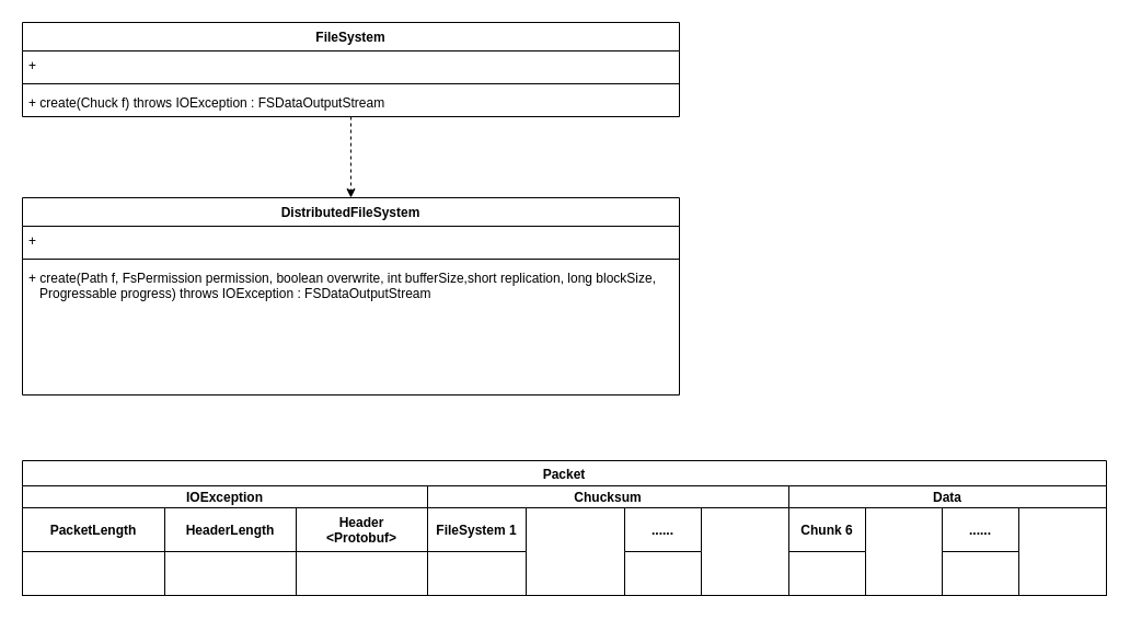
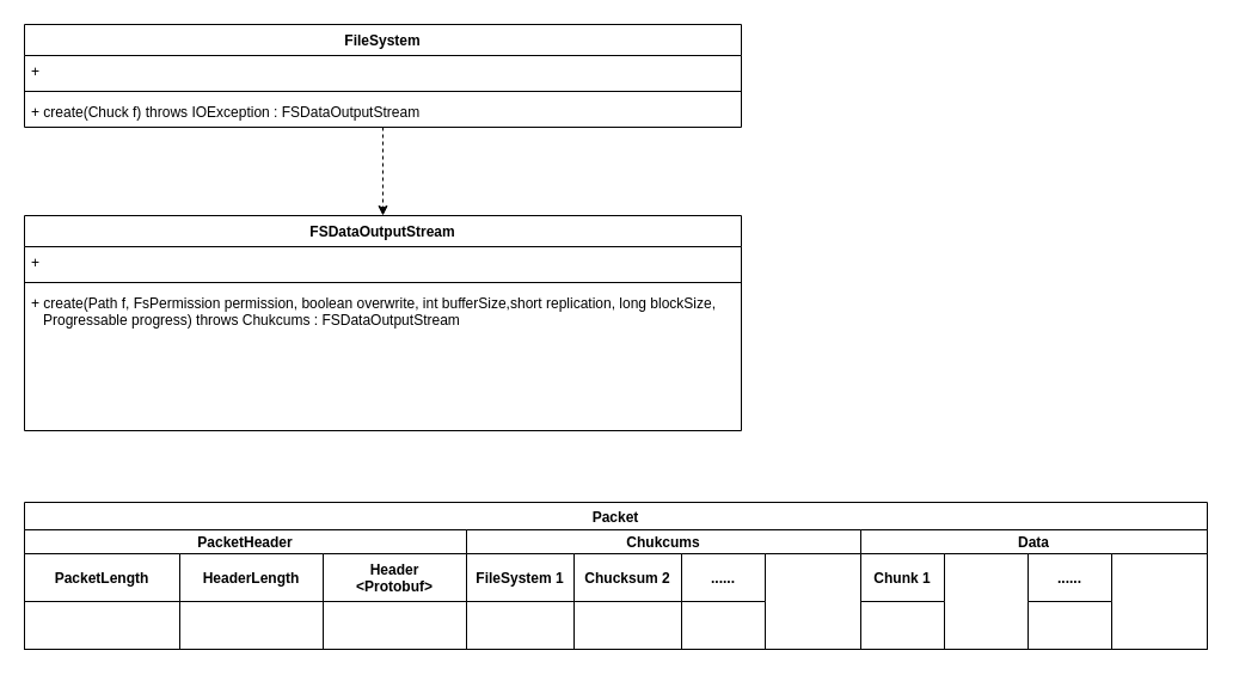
  <mxCell id="0" />
  <mxCell id="1" parent="0" />
  <mxCell id="2" style="edgeStyle=orthogonalEdgeStyle;rounded=0;orthogonalLoop=1;jettySize=auto;html=1;entryX=0.5;entryY=0;entryDx=0;entryDy=0;dashed=1;" parent="1" source="3" target="7" edge="1"><mxGeometry relative="1" as="geometry" /></mxCell>
  <mxCell id="3" value="FileSystem" style="swimlane;fontStyle=1;align=center;verticalAlign=top;childLayout=stackLayout;horizontal=1;startSize=26;horizontalStack=0;resizeParent=1;resizeParentMax=0;resizeLast=0;collapsible=1;marginBottom=0;" parent="1" vertex="1"><mxGeometry x="20" y="20" width="600" height="86" as="geometry" /></mxCell>
  <mxCell id="4" value="+ " style="text;strokeColor=none;fillColor=none;align=left;verticalAlign=top;spacingLeft=4;spacingRight=4;overflow=hidden;rotatable=0;points=[[0,0.5],[1,0.5]];portConstraint=eastwest;" parent="3" vertex="1"><mxGeometry y="26" width="600" height="26" as="geometry" /></mxCell>
  <mxCell id="5" value="" style="line;strokeWidth=1;fillColor=none;align=left;verticalAlign=middle;spacingTop=-1;spacingLeft=3;spacingRight=3;rotatable=0;labelPosition=right;points=[];portConstraint=eastwest;" parent="3" vertex="1"><mxGeometry y="52" width="600" height="8" as="geometry" /></mxCell>
  <mxCell id="6" value="+ create(Chuck f) throws IOException : FSDataOutputStream" style="text;strokeColor=none;fillColor=none;align=left;verticalAlign=top;spacingLeft=4;spacingRight=4;overflow=hidden;rotatable=0;points=[[0,0.5],[1,0.5]];portConstraint=eastwest;" parent="3" vertex="1"><mxGeometry y="60" width="600" height="26" as="geometry" /></mxCell>
- <mxCell id="7" value="DistributedFileSystem" style="swimlane;fontStyle=1;align=center;verticalAlign=top;childLayout=stackLayout;horizontal=1;startSize=26;horizontalStack=0;resizeParent=1;resizeParentMax=0;resizeLast=0;collapsible=1;marginBottom=0;" parent="1" vertex="1"><mxGeometry x="20" y="180" width="600" height="180" as="geometry" /></mxCell>
+ <mxCell id="7" value="FSDataOutputStream" style="swimlane;fontStyle=1;align=center;verticalAlign=top;childLayout=stackLayout;horizontal=1;startSize=26;horizontalStack=0;resizeParent=1;resizeParentMax=0;resizeLast=0;collapsible=1;marginBottom=0;" parent="1" vertex="1"><mxGeometry x="20" y="180" width="600" height="180" as="geometry" /></mxCell>
  <mxCell id="8" value="+ " style="text;strokeColor=none;fillColor=none;align=left;verticalAlign=top;spacingLeft=4;spacingRight=4;overflow=hidden;rotatable=0;points=[[0,0.5],[1,0.5]];portConstraint=eastwest;" parent="7" vertex="1"><mxGeometry y="26" width="600" height="26" as="geometry" /></mxCell>
  <mxCell id="9" value="" style="line;strokeWidth=1;fillColor=none;align=left;verticalAlign=middle;spacingTop=-1;spacingLeft=3;spacingRight=3;rotatable=0;labelPosition=right;points=[];portConstraint=eastwest;" parent="7" vertex="1"><mxGeometry y="52" width="600" height="8" as="geometry" /></mxCell>
- <mxCell id="10" value="+ create(Path f, FsPermission permission, boolean overwrite, int bufferSize,short replication, long blockSize, &#10;   Progressable progress) throws IOException : FSDataOutputStream" style="text;strokeColor=none;fillColor=none;align=left;verticalAlign=top;spacingLeft=4;spacingRight=4;overflow=hidden;rotatable=0;points=[[0,0.5],[1,0.5]];portConstraint=eastwest;" parent="7" vertex="1"><mxGeometry y="60" width="600" height="120" as="geometry" /></mxCell>
+ <mxCell id="10" value="+ create(Path f, FsPermission permission, boolean overwrite, int bufferSize,short replication, long blockSize, &#10;   Progressable progress) throws Chukcums : FSDataOutputStream" style="text;strokeColor=none;fillColor=none;align=left;verticalAlign=top;spacingLeft=4;spacingRight=4;overflow=hidden;rotatable=0;points=[[0,0.5],[1,0.5]];portConstraint=eastwest;" parent="7" vertex="1"><mxGeometry y="60" width="600" height="120" as="geometry" /></mxCell>
  <mxCell id="11" value="Packet" style="swimlane;" parent="1" vertex="1"><mxGeometry x="20" y="420" width="990" height="123" as="geometry" /></mxCell>
- <mxCell id="12" value="IOException" style="swimlane;startSize=20;" parent="11" vertex="1"><mxGeometry y="23" width="370" height="100" as="geometry" /></mxCell>
+ <mxCell id="12" value="PacketHeader" style="swimlane;startSize=20;" parent="11" vertex="1"><mxGeometry y="23" width="370" height="100" as="geometry" /></mxCell>
  <mxCell id="13" value="PacketLength" style="swimlane;startSize=40;" parent="12" vertex="1"><mxGeometry y="20" width="130" height="80" as="geometry" /></mxCell>
  <mxCell id="14" value="HeaderLength" style="swimlane;startSize=40;" parent="12" vertex="1"><mxGeometry x="130" y="20" width="120" height="80" as="geometry" /></mxCell>
  <mxCell id="15" value="Header&#10;&lt;Protobuf&gt;" style="swimlane;startSize=40;" parent="12" vertex="1"><mxGeometry x="250" y="20" width="120" height="80" as="geometry" /></mxCell>
  <mxCell id="16" value="PacketLength" style="swimlane;startSize=40;" parent="12" vertex="1"><mxGeometry y="20" width="130" height="80" as="geometry" /></mxCell>
  <mxCell id="17" value="HeaderLength" style="swimlane;startSize=40;" parent="12" vertex="1"><mxGeometry x="130" y="20" width="120" height="80" as="geometry" /></mxCell>
  <mxCell id="18" value="Header&#10;&lt;Protobuf&gt;" style="swimlane;startSize=40;" parent="12" vertex="1"><mxGeometry x="250" y="20" width="120" height="80" as="geometry" /></mxCell>
- <mxCell id="19" value="Chucksum" style="swimlane;startSize=20;" parent="11" vertex="1"><mxGeometry x="370" y="23" width="330" height="100" as="geometry" /></mxCell>
+ <mxCell id="19" value="Chukcums" style="swimlane;startSize=20;" parent="11" vertex="1"><mxGeometry x="370" y="23" width="330" height="100" as="geometry" /></mxCell>
+ <mxCell id="20" value="Chucksum 2" style="swimlane;startSize=40;" parent="19" vertex="1"><mxGeometry x="90" y="20" width="90" height="80" as="geometry" /></mxCell>
  <mxCell id="21" value="FileSystem 1" style="swimlane;startSize=40;" parent="19" vertex="1"><mxGeometry y="20" width="90" height="80" as="geometry" /></mxCell>
  <mxCell id="22" value="......" style="swimlane;startSize=40;" parent="19" vertex="1"><mxGeometry x="180" y="20" width="70" height="80" as="geometry" /></mxCell>
  <mxCell id="23" value="Data" style="swimlane;startSize=20;" parent="11" vertex="1"><mxGeometry x="700" y="23" width="290" height="100" as="geometry" /></mxCell>
- <mxCell id="24" value="Chunk 6" style="swimlane;startSize=40;" parent="23" vertex="1"><mxGeometry y="20" width="70" height="80" as="geometry" /></mxCell>
+ <mxCell id="24" value="Chunk 1" style="swimlane;startSize=40;" parent="23" vertex="1"><mxGeometry y="20" width="70" height="80" as="geometry" /></mxCell>
  <mxCell id="25" value="......" style="swimlane;startSize=40;" parent="23" vertex="1"><mxGeometry x="140" y="20" width="70" height="80" as="geometry" /></mxCell>
